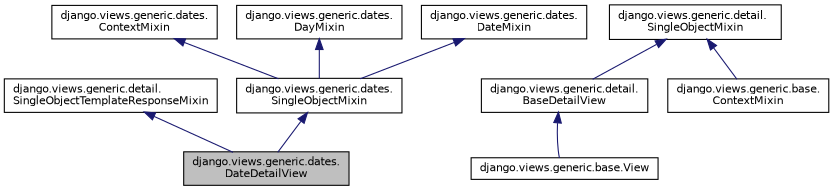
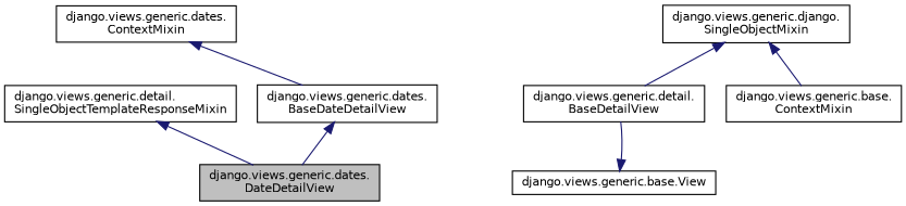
  digraph {
    rankdir=TB
    node [color=black fillcolor=white fontname=Helvetica fontsize=10 shape=record style=filled]
    edge [color=midnightblue dir=back fontname=Helvetica fontsize=10 labelfontname=Helvetica labelfontsize=10 style=solid]
    n1 [fillcolor=grey75 fontcolor=black height=0.2 label="django.views.generic.dates.\lDateDetailView" width=0.4]
    n2 [height=0.2 label="django.views.generic.detail.\lSingleObjectTemplateResponseMixin" width=0.4]
-   n3 [height=0.2 label="django.views.generic.dates.\lSingleObjectMixin" width=0.4]
+   n3 [height=0.2 label="django.views.generic.dates.\lBaseDateDetailView" width=0.4]
    n4 [height=0.2 label="django.views.generic.dates.\lContextMixin" width=0.4]
-   n5 [height=0.2 label="django.views.generic.dates.\lDayMixin" width=0.4]
-   n6 [height=0.2 label="django.views.generic.dates.\lDateMixin" width=0.4]
    n7 [height=0.2 label="django.views.generic.detail.\lBaseDetailView" width=0.4]
-   n8 [height=0.2 label="django.views.generic.detail.\lSingleObjectMixin" width=0.4]
+   n8 [height=0.2 label="django.views.generic.django.\lSingleObjectMixin" width=0.4]
    n9 [height=0.2 label="django.views.generic.base.\lContextMixin" width=0.4]
    n10 [height=0.2 label="django.views.generic.base.View" width=0.4]
    n2 -> n1
    n3 -> n1
    n4 -> n3
-   n5 -> n3
-   n6 -> n3
    n8 -> n7
    n8 -> n9
-   n7 -> n10
+   n10 -> n7
  }
